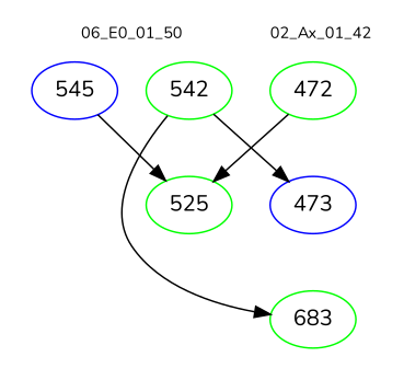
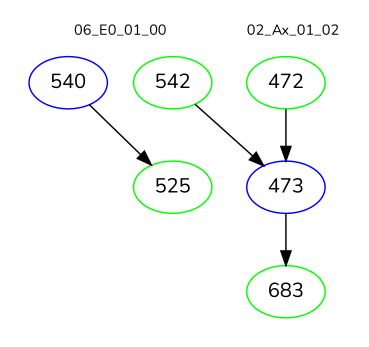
  digraph {
    fontname=Nunito
    node [color=green fontname=Nunito]
    edge [color=black fontname=Nunito]
    n1 [label=472]
    n2 [color=blue label=473]
    n3 [label=683]
    n4 [label=542]
-   n5 [color=blue label=545]
+   n5 [color=blue label=540]
    n6 [label=525]
    subgraph cluster_1 {
      color=white
      fontsize=10
-     label="02_Ax_01_42"
+     label="02_Ax_01_02"
      n1
      n2
      n3
    }
    subgraph cluster_2 {
      color=white
      fontsize=10
-     label="06_E0_01_50"
+     label="06_E0_01_00"
      n4
      n5
      n6
    }
-   n1 -> n6
-   n4 -> n3
+   n1 -> n2
+   n2 -> n3
    n4 -> n2
    n5 -> n6
  }
